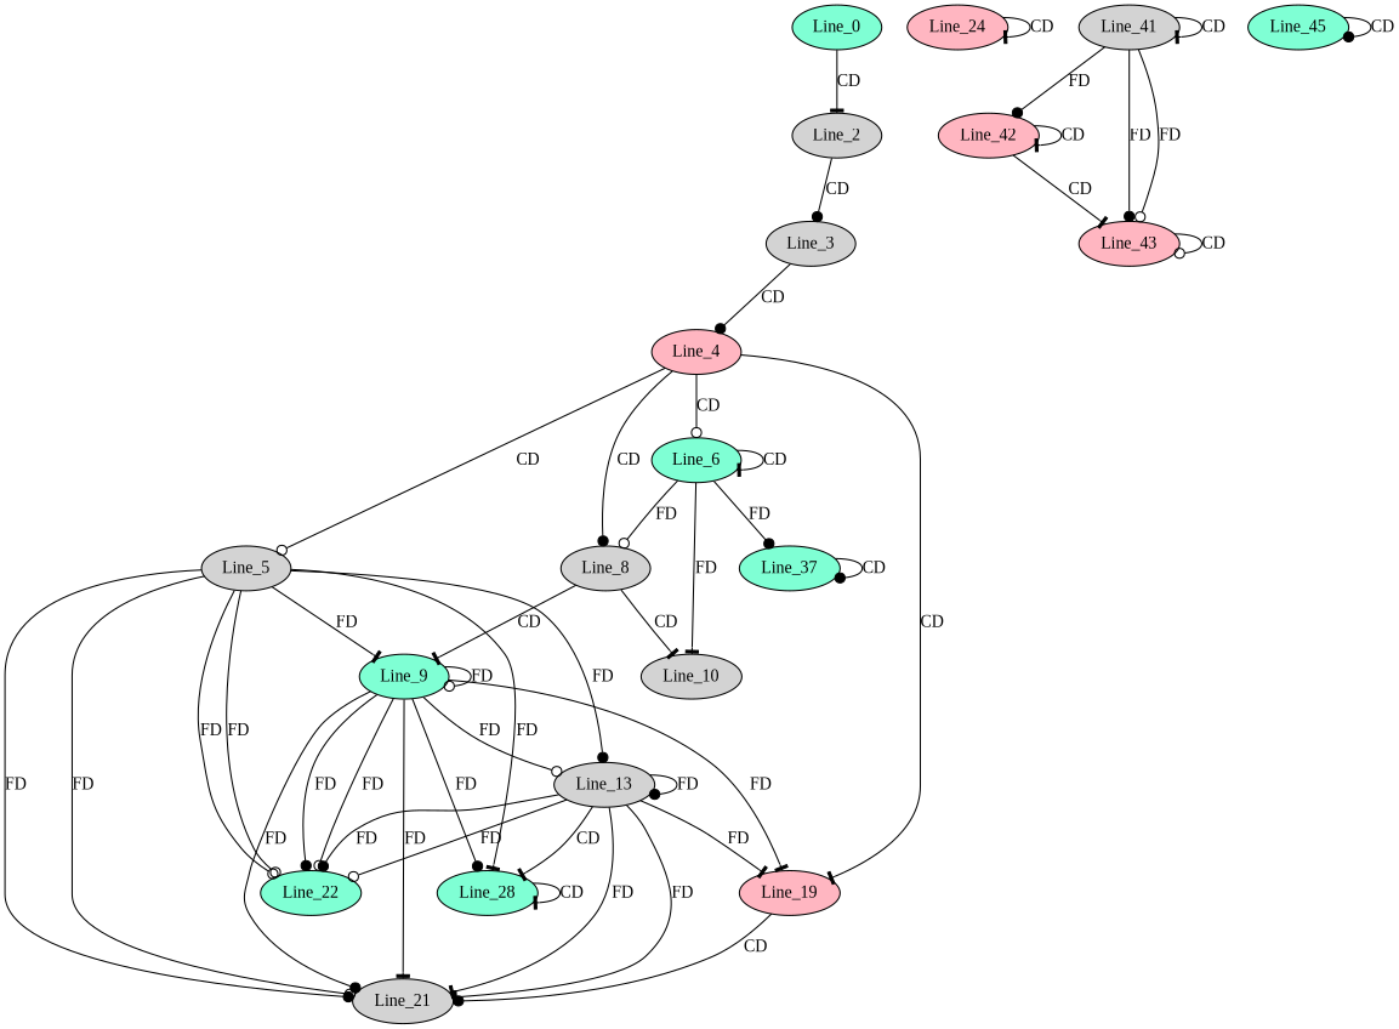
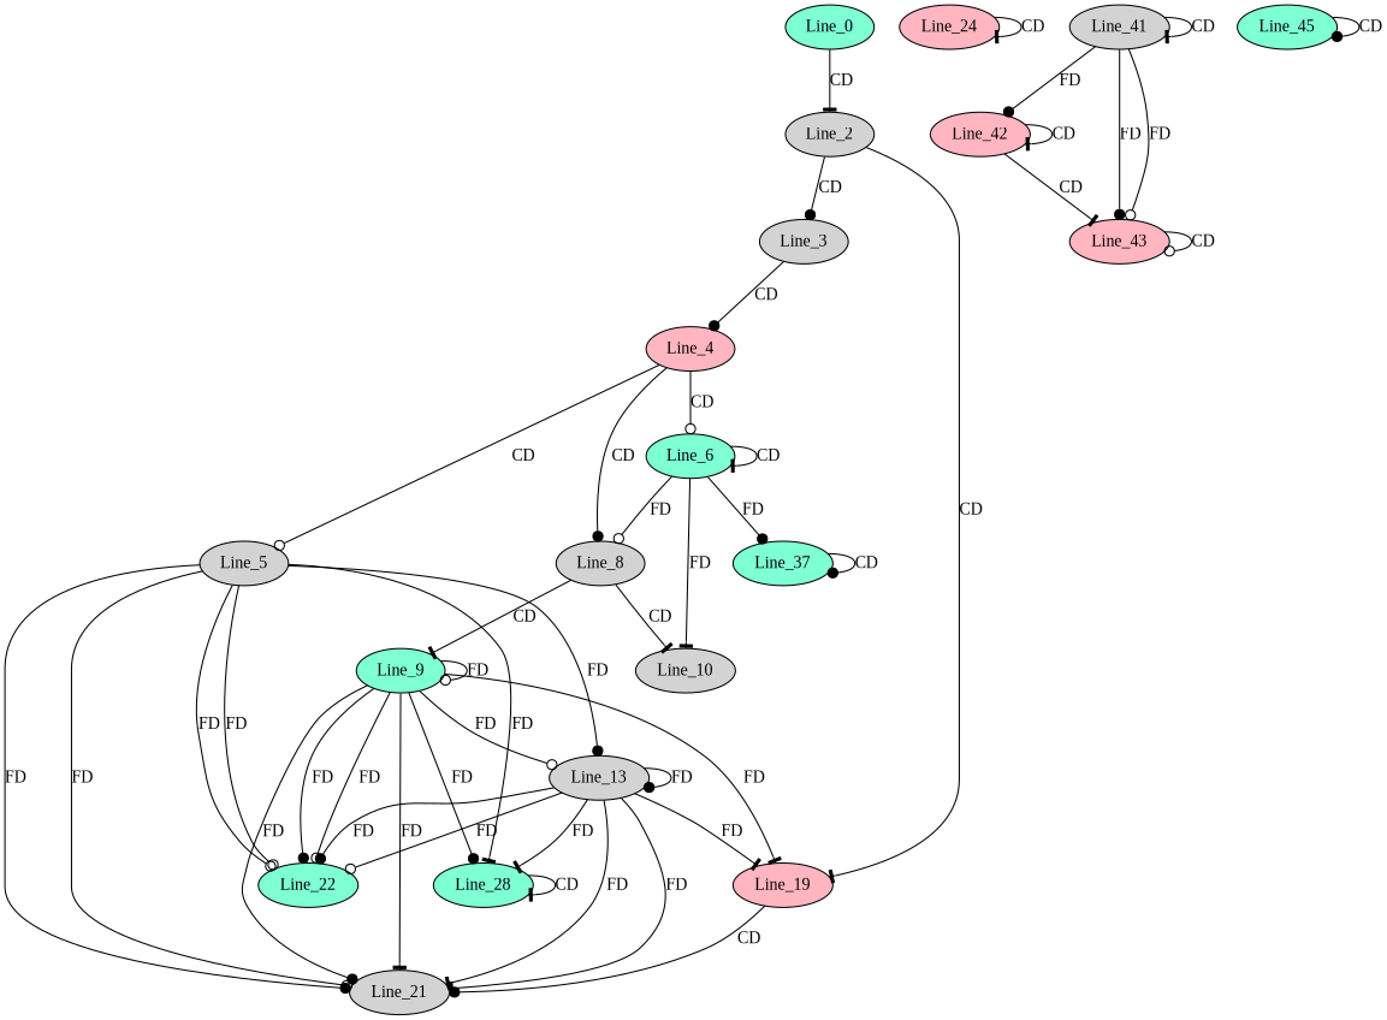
  digraph {
    fontname="Liberation Serif"
    node [fillcolor=lightgrey fontname="Liberation Serif" style=filled]
    edge [arrowhead=tee fontname="Liberation Serif"]
    Line_0 [fillcolor=aquamarine]
    Line_2
    Line_3
    Line_4 [fillcolor=lightpink]
    Line_5
    Line_6 [fillcolor=aquamarine]
    Line_8
    Line_19 [fillcolor=lightpink]
    Line_9 [fillcolor=aquamarine]
    Line_13
    Line_21
    Line_22 [fillcolor=aquamarine]
    Line_28 [fillcolor=aquamarine]
    Line_10
    Line_37 [fillcolor=aquamarine]
    Line_24 [fillcolor=lightpink]
    Line_41
    Line_42 [fillcolor=lightpink]
    Line_43 [fillcolor=lightpink]
    Line_45 [fillcolor=aquamarine]
    Line_0 -> Line_2 [label=CD]
    Line_2 -> Line_3 [arrowhead=dot label=CD]
    Line_3 -> Line_4 [arrowhead=dot label=CD]
    Line_4 -> Line_5 [arrowhead=odot label=CD]
    Line_4 -> Line_6 [arrowhead=odot label=CD]
    Line_4 -> Line_8 [arrowhead=dot label=CD]
-   Line_4 -> Line_19 [label=CD]
-   Line_5 -> Line_9 [label=FD]
+   Line_2 -> Line_19 [label=CD]
    Line_5 -> Line_13 [arrowhead=dot label=FD]
    Line_5 -> Line_21 [arrowhead=odot label=FD]
    Line_5 -> Line_21 [arrowhead=dot label=FD]
    Line_5 -> Line_22 [arrowhead=odot label=FD]
    Line_5 -> Line_22 [arrowhead=odot label=FD]
    Line_5 -> Line_28 [label=FD]
    Line_6 -> Line_6 [label=CD]
    Line_6 -> Line_8 [arrowhead=odot label=FD]
    Line_6 -> Line_10 [label=FD]
    Line_6 -> Line_37 [arrowhead=dot label=FD]
    Line_8 -> Line_9 [label=CD]
    Line_8 -> Line_10 [label=CD]
    Line_19 -> Line_21 [arrowhead=dot label=CD]
    Line_9 -> Line_19 [label=FD]
    Line_9 -> Line_9 [arrowhead=odot label=FD]
    Line_9 -> Line_13 [arrowhead=odot label=FD]
    Line_9 -> Line_21 [label=FD]
    Line_9 -> Line_21 [arrowhead=dot label=FD]
    Line_9 -> Line_22 [arrowhead=odot label=FD]
    Line_9 -> Line_22 [arrowhead=dot label=FD]
    Line_9 -> Line_28 [arrowhead=dot label=FD]
    Line_13 -> Line_19 [label=FD]
    Line_13 -> Line_13 [arrowhead=dot label=FD]
    Line_13 -> Line_21 [label=FD]
    Line_13 -> Line_21 [label=FD]
    Line_13 -> Line_22 [arrowhead=odot label=FD]
    Line_13 -> Line_22 [arrowhead=dot label=FD]
-   Line_13 -> Line_28 [label=CD]
+   Line_13 -> Line_28 [label=FD]
    Line_28 -> Line_28 [label=CD]
    Line_37 -> Line_37 [arrowhead=dot label=CD]
    Line_24 -> Line_24 [label=CD]
    Line_41 -> Line_41 [label=CD]
    Line_41 -> Line_42 [arrowhead=dot label=FD]
    Line_41 -> Line_43 [arrowhead=dot label=FD]
    Line_41 -> Line_43 [arrowhead=odot label=FD]
    Line_42 -> Line_42 [label=CD]
    Line_42 -> Line_43 [label=CD]
    Line_43 -> Line_43 [arrowhead=odot label=CD]
    Line_45 -> Line_45 [arrowhead=dot label=CD]
  }
